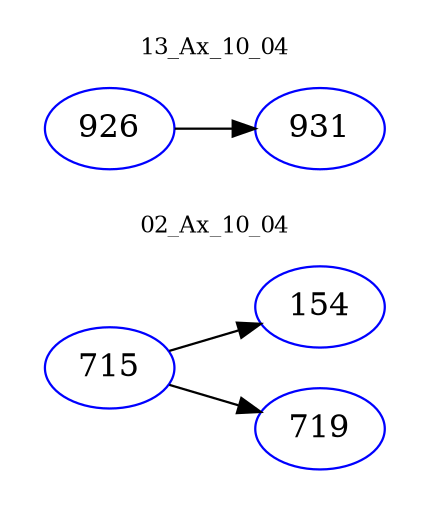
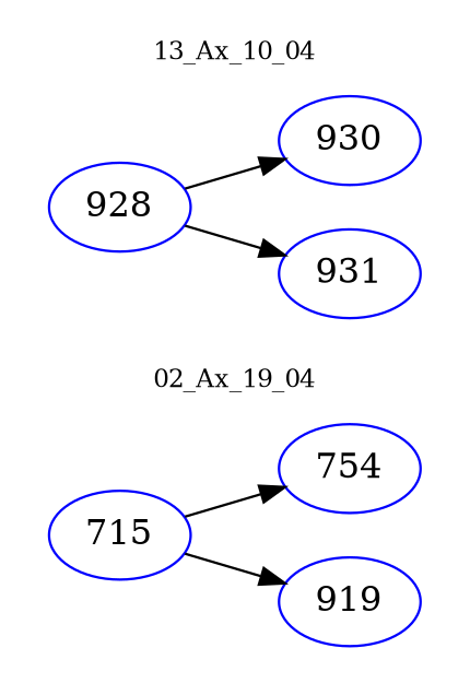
  digraph {
    rankdir=LR
    node [color=blue]
    edge [color=black]
    n1 [label=715]
-   n2 [label=719]
-   n3 [label=154]
-   n4 [label=926]
+   n2 [label=919]
+   n3 [label=754]
+   n4 [label=928]
    n5 [label=931]
+   n6 [label=930]
    subgraph cluster_1 {
      color=white
      fontsize=10
-     label="02_Ax_10_04"
+     label="02_Ax_19_04"
      n1
      n2
      n3
    }
    subgraph cluster_2 {
      color=white
      fontsize=10
      label="13_Ax_10_04"
      n4
      n5
+     n6
    }
    n1 -> n2
    n1 -> n3
    n4 -> n5
+   n4 -> n6
  }
